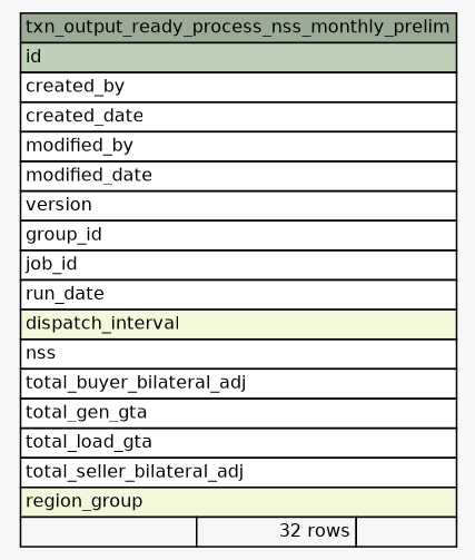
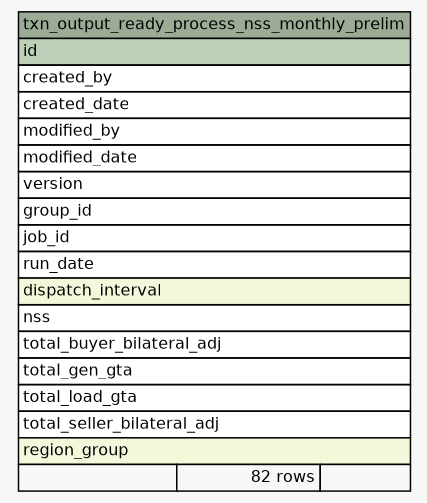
  digraph {
    bgcolor="#f7f7f7"
    fontname=Helvetica
    fontsize=11
    nodesep=0.18
    rankdir=RL
    ranksep=0.46
-   n1 [fontname=Helvetica fontsize=11 label=<     <TABLE BORDER="0" CELLBORDER="1" CELLSPACING="0" BGCOLOR="#ffffff">       <TR><TD COLSPAN="3" BGCOLOR="#9bab96" ALIGN="CENTER">txn_output_ready_process_nss_monthly_prelim</TD></TR>       <TR><TD PORT="id" COLSPAN="3" BGCOLOR="#bed1b8" ALIGN="LEFT">id</TD></TR>       <TR><TD PORT="created_by" COLSPAN="3" ALIGN="LEFT">created_by</TD></TR>       <TR><TD PORT="created_date" COLSPAN="3" ALIGN="LEFT">created_date</TD></TR>       <TR><TD PORT="modified_by" COLSPAN="3" ALIGN="LEFT">modified_by</TD></TR>       <TR><TD PORT="modified_date" COLSPAN="3" ALIGN="LEFT">modified_date</TD></TR>       <TR><TD PORT="version" COLSPAN="3" ALIGN="LEFT">version</TD></TR>       <TR><TD PORT="group_id" COLSPAN="3" ALIGN="LEFT">group_id</TD></TR>       <TR><TD PORT="job_id" COLSPAN="3" ALIGN="LEFT">job_id</TD></TR>       <TR><TD PORT="run_date" COLSPAN="3" ALIGN="LEFT">run_date</TD></TR>       <TR><TD PORT="dispatch_interval" COLSPAN="3" BGCOLOR="#f4f7da" ALIGN="LEFT">dispatch_interval</TD></TR>       <TR><TD PORT="nss" COLSPAN="3" ALIGN="LEFT">nss</TD></TR>       <TR><TD PORT="total_buyer_bilateral_adj" COLSPAN="3" ALIGN="LEFT">total_buyer_bilateral_adj</TD></TR>       <TR><TD PORT="total_gen_gta" COLSPAN="3" ALIGN="LEFT">total_gen_gta</TD></TR>       <TR><TD PORT="total_load_gta" COLSPAN="3" ALIGN="LEFT">total_load_gta</TD></TR>       <TR><TD PORT="total_seller_bilateral_adj" COLSPAN="3" ALIGN="LEFT">total_seller_bilateral_adj</TD></TR>       <TR><TD PORT="region_group" COLSPAN="3" BGCOLOR="#f4f7da" ALIGN="LEFT">region_group</TD></TR>       <TR><TD ALIGN="LEFT" BGCOLOR="#f7f7f7">  </TD><TD ALIGN="RIGHT" BGCOLOR="#f7f7f7">32 rows</TD><TD ALIGN="RIGHT" BGCOLOR="#f7f7f7">  </TD></TR>     </TABLE>> shape=plaintext]
+   n1 [fontname=Helvetica fontsize=11 label=<     <TABLE BORDER="0" CELLBORDER="1" CELLSPACING="0" BGCOLOR="#ffffff">       <TR><TD COLSPAN="3" BGCOLOR="#9bab96" ALIGN="CENTER">txn_output_ready_process_nss_monthly_prelim</TD></TR>       <TR><TD PORT="id" COLSPAN="3" BGCOLOR="#bed1b8" ALIGN="LEFT">id</TD></TR>       <TR><TD PORT="created_by" COLSPAN="3" ALIGN="LEFT">created_by</TD></TR>       <TR><TD PORT="created_date" COLSPAN="3" ALIGN="LEFT">created_date</TD></TR>       <TR><TD PORT="modified_by" COLSPAN="3" ALIGN="LEFT">modified_by</TD></TR>       <TR><TD PORT="modified_date" COLSPAN="3" ALIGN="LEFT">modified_date</TD></TR>       <TR><TD PORT="version" COLSPAN="3" ALIGN="LEFT">version</TD></TR>       <TR><TD PORT="group_id" COLSPAN="3" ALIGN="LEFT">group_id</TD></TR>       <TR><TD PORT="job_id" COLSPAN="3" ALIGN="LEFT">job_id</TD></TR>       <TR><TD PORT="run_date" COLSPAN="3" ALIGN="LEFT">run_date</TD></TR>       <TR><TD PORT="dispatch_interval" COLSPAN="3" BGCOLOR="#f4f7da" ALIGN="LEFT">dispatch_interval</TD></TR>       <TR><TD PORT="nss" COLSPAN="3" ALIGN="LEFT">nss</TD></TR>       <TR><TD PORT="total_buyer_bilateral_adj" COLSPAN="3" ALIGN="LEFT">total_buyer_bilateral_adj</TD></TR>       <TR><TD PORT="total_gen_gta" COLSPAN="3" ALIGN="LEFT">total_gen_gta</TD></TR>       <TR><TD PORT="total_load_gta" COLSPAN="3" ALIGN="LEFT">total_load_gta</TD></TR>       <TR><TD PORT="total_seller_bilateral_adj" COLSPAN="3" ALIGN="LEFT">total_seller_bilateral_adj</TD></TR>       <TR><TD PORT="region_group" COLSPAN="3" BGCOLOR="#f4f7da" ALIGN="LEFT">region_group</TD></TR>       <TR><TD ALIGN="LEFT" BGCOLOR="#f7f7f7">  </TD><TD ALIGN="RIGHT" BGCOLOR="#f7f7f7">82 rows</TD><TD ALIGN="RIGHT" BGCOLOR="#f7f7f7">  </TD></TR>     </TABLE>> shape=plaintext]
  }
